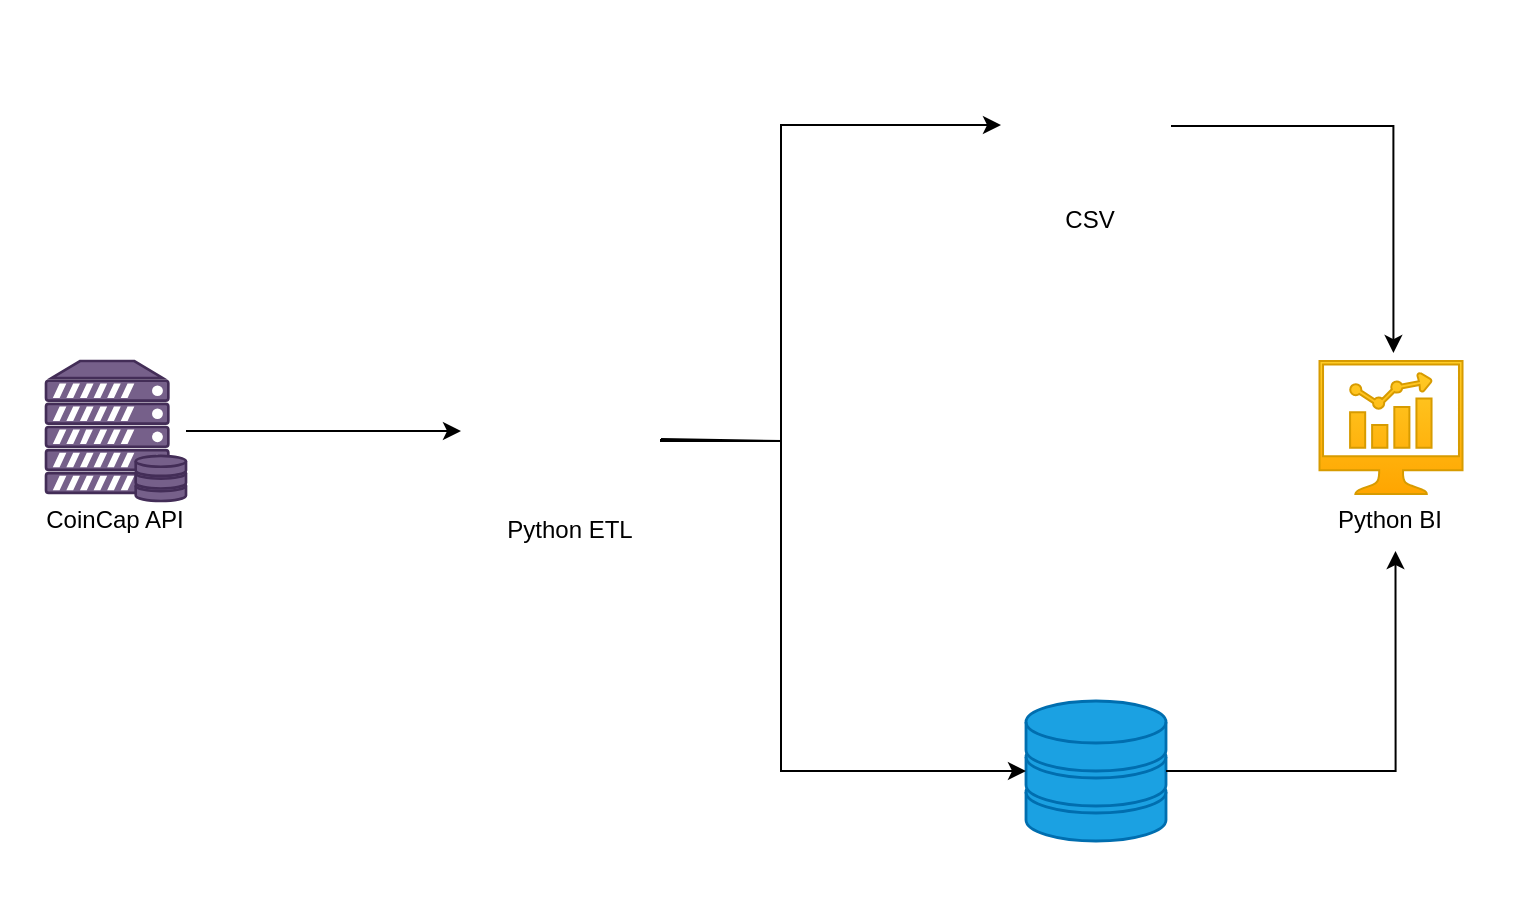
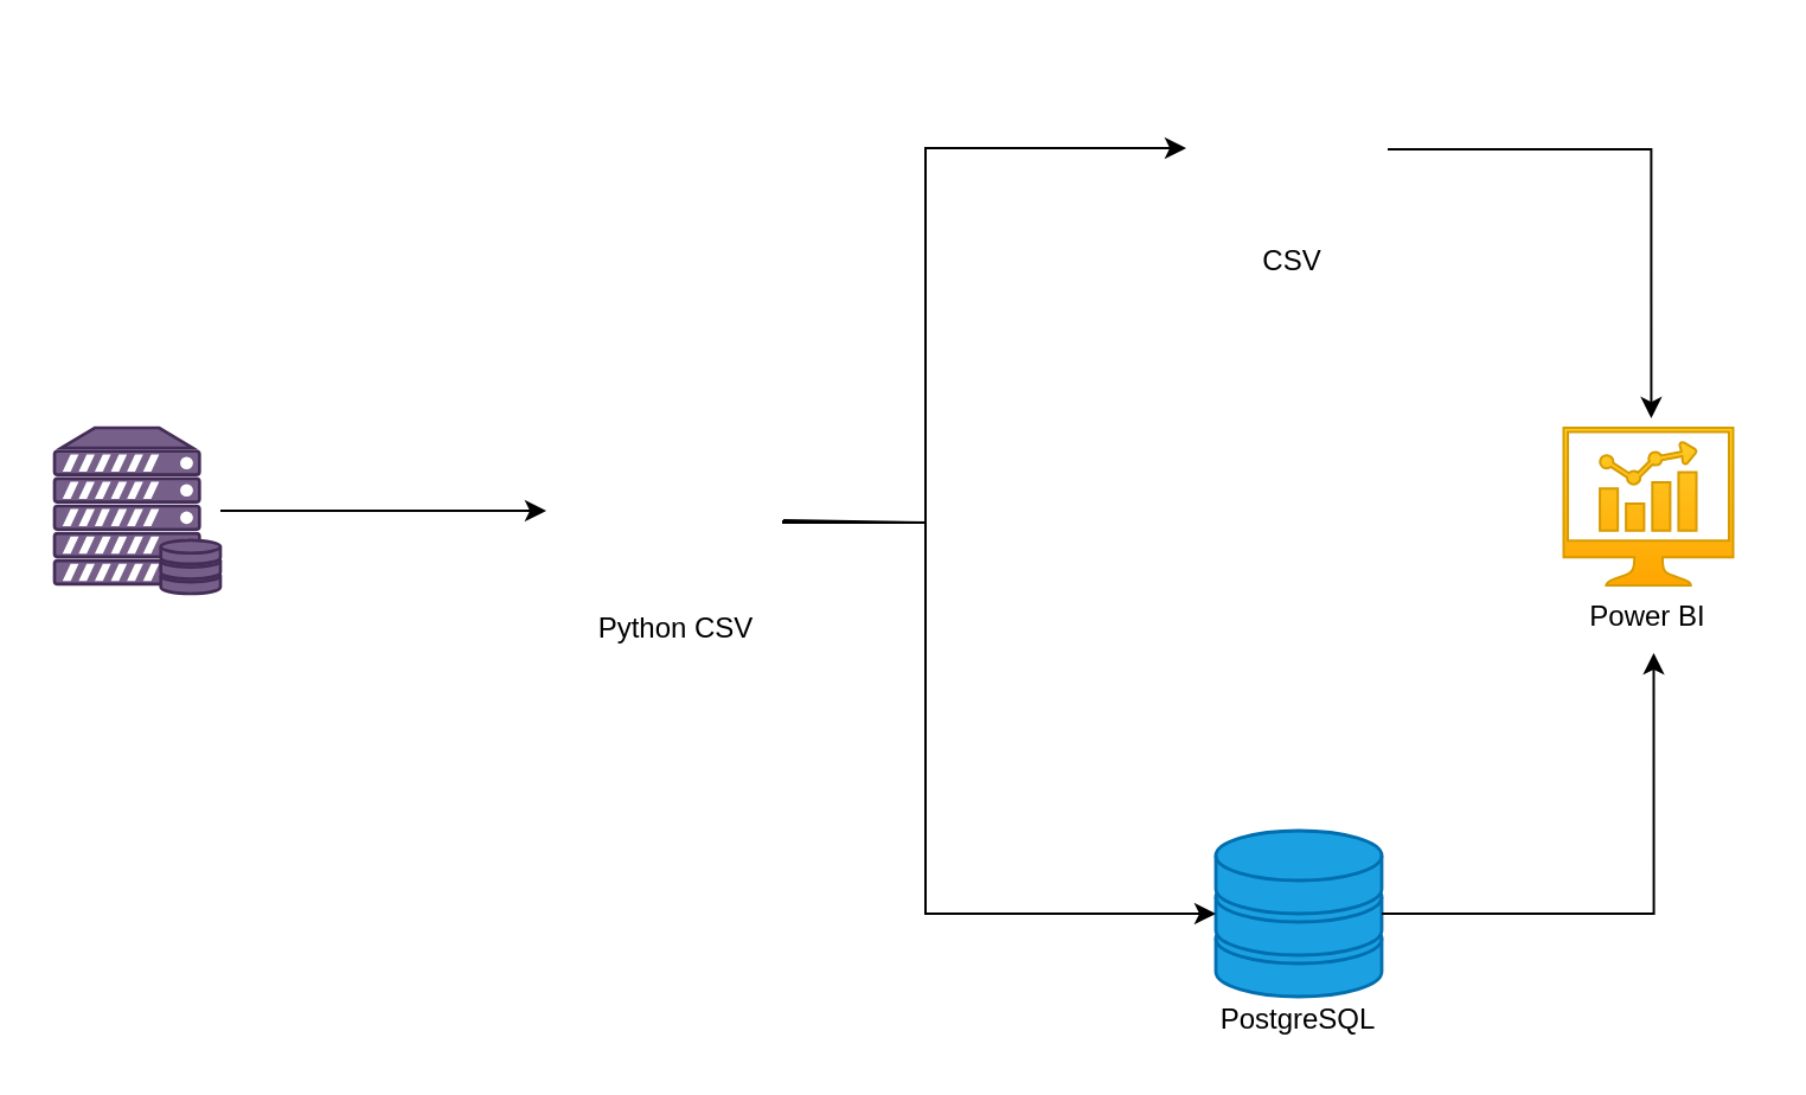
  <mxCell id="0" />
  <mxCell id="1" parent="0" />
  <mxCell id="2" value="" style="group" vertex="1" connectable="0" parent="1"><mxGeometry x="510" y="350" width="75" height="90" as="geometry" /></mxCell>
  <mxCell id="3" value="" style="verticalAlign=top;verticalLabelPosition=bottom;labelPosition=center;align=center;html=1;outlineConnect=0;fillColor=#1ba1e2;strokeColor=#006EAF;gradientDirection=north;strokeWidth=2;shape=mxgraph.networks.storage;rounded=1;textShadow=0;horizontal=1;shadow=0;" vertex="1" parent="2"><mxGeometry x="2.5" width="70" height="70" as="geometry" /></mxCell>
+ <mxCell id="4" value="PostgreSQL" style="whiteSpace=wrap;html=1;fillColor=none;strokeColor=none;" vertex="1" parent="2"><mxGeometry y="70" width="75" height="20" as="geometry" /></mxCell>
  <mxCell id="5" value="" style="group" vertex="1" connectable="0" parent="1"><mxGeometry x="20" y="180" width="75" height="90" as="geometry" /></mxCell>
  <mxCell id="6" value="" style="fontColor=#ffffff;verticalAlign=top;verticalLabelPosition=bottom;labelPosition=center;align=center;html=1;outlineConnect=0;fillColor=#76608a;strokeColor=#432D57;gradientDirection=north;strokeWidth=2;shape=mxgraph.networks.server_storage;rounded=1;shadow=0;" vertex="1" parent="5"><mxGeometry x="2.5" width="70" height="70" as="geometry" /></mxCell>
- <mxCell id="7" value="CoinCap API" style="whiteSpace=wrap;html=1;fillColor=none;strokeColor=none;" vertex="1" parent="5"><mxGeometry y="70" width="75" height="20" as="geometry" /></mxCell>
  <mxCell id="8" value="" style="group" vertex="1" connectable="0" parent="1"><mxGeometry x="500" y="20" width="90" height="100" as="geometry" /></mxCell>
  <mxCell id="9" value="" style="shape=image;verticalLabelPosition=bottom;labelBackgroundColor=default;verticalAlign=top;aspect=fixed;imageAspect=0;image=https://img.icons8.com/color/512/microsoft-excel-2019.png;" vertex="1" parent="8"><mxGeometry width="85" height="85" as="geometry" /></mxCell>
  <mxCell id="10" value="CSV" style="whiteSpace=wrap;html=1;fillColor=none;strokeColor=none;" vertex="1" parent="8"><mxGeometry y="80" width="90" height="20" as="geometry" /></mxCell>
  <mxCell id="11" value="" style="group" vertex="1" connectable="0" parent="1"><mxGeometry x="650" y="180" width="90" height="90" as="geometry" /></mxCell>
  <mxCell id="12" value="" style="sketch=0;pointerEvents=1;shadow=0;dashed=0;html=1;strokeColor=#d79b00;fillColor=#ffcd28;aspect=fixed;labelPosition=center;verticalLabelPosition=bottom;verticalAlign=top;align=center;outlineConnect=0;shape=mxgraph.vvd.nsx_dashboard;gradientColor=#ffa500;" vertex="1" parent="11"><mxGeometry x="9.25" width="71.51" height="66.5" as="geometry" /></mxCell>
- <mxCell id="13" value="Python BI" style="whiteSpace=wrap;html=1;fillColor=none;strokeColor=none;" vertex="1" parent="11"><mxGeometry y="70" width="90" height="20" as="geometry" /></mxCell>
+ <mxCell id="13" value="Power BI" style="whiteSpace=wrap;html=1;fillColor=none;strokeColor=none;" vertex="1" parent="11"><mxGeometry y="70" width="90" height="20" as="geometry" /></mxCell>
  <mxCell id="14" style="edgeStyle=orthogonalEdgeStyle;rounded=0;orthogonalLoop=1;jettySize=auto;html=1;entryX=0.525;entryY=1.25;entryDx=0;entryDy=0;entryPerimeter=0;" edge="1" parent="1" source="3" target="13"><mxGeometry relative="1" as="geometry" /></mxCell>
  <mxCell id="15" style="edgeStyle=orthogonalEdgeStyle;rounded=0;orthogonalLoop=1;jettySize=auto;html=1;entryX=0.517;entryY=-0.06;entryDx=0;entryDy=0;entryPerimeter=0;" edge="1" parent="1" source="9" target="12"><mxGeometry relative="1" as="geometry" /></mxCell>
  <mxCell id="16" value="" style="group" vertex="1" connectable="0" parent="1"><mxGeometry x="240" y="175" width="90" height="100" as="geometry" /></mxCell>
  <mxCell id="17" value="" style="shape=image;verticalLabelPosition=bottom;labelBackgroundColor=default;verticalAlign=top;aspect=fixed;imageAspect=0;image=https://images.icon-icons.com/2699/PNG/512/python_logo_icon_168886.png;" vertex="1" parent="16"><mxGeometry width="85" height="85" as="geometry" /></mxCell>
- <mxCell id="18" value="Python ETL" style="whiteSpace=wrap;html=1;fillColor=none;strokeColor=none;" vertex="1" parent="16"><mxGeometry y="80" width="90" height="20" as="geometry" /></mxCell>
+ <mxCell id="18" value="Python CSV" style="whiteSpace=wrap;html=1;fillColor=none;strokeColor=none;" vertex="1" parent="16"><mxGeometry y="80" width="90" height="20" as="geometry" /></mxCell>
  <mxCell id="19" style="edgeStyle=orthogonalEdgeStyle;rounded=0;orthogonalLoop=1;jettySize=auto;html=1;" edge="1" parent="1" source="6"><mxGeometry relative="1" as="geometry"><mxPoint x="230" y="215" as="targetPoint" /></mxGeometry></mxCell>
  <mxCell id="20" style="edgeStyle=orthogonalEdgeStyle;rounded=0;orthogonalLoop=1;jettySize=auto;html=1;" edge="1" parent="1" target="9"><mxGeometry relative="1" as="geometry"><mxPoint x="330" y="219" as="sourcePoint" /><Array as="points"><mxPoint x="330" y="220" /><mxPoint x="390" y="220" /><mxPoint x="390" y="62" /></Array></mxGeometry></mxCell>
  <mxCell id="21" style="edgeStyle=orthogonalEdgeStyle;rounded=0;orthogonalLoop=1;jettySize=auto;html=1;exitX=1.059;exitY=0.518;exitDx=0;exitDy=0;exitPerimeter=0;" edge="1" parent="1" source="17" target="3"><mxGeometry relative="1" as="geometry"><mxPoint x="283" y="260" as="sourcePoint" /><Array as="points"><mxPoint x="390" y="220" /><mxPoint x="390" y="385" /></Array></mxGeometry></mxCell>
